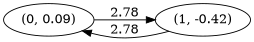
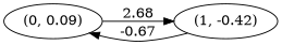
  digraph {
    rankdir=LR
    n1 [label="(0, 0.09)"]
    n2 [label="(1, -0.42)"]
-   n1 -> n2 [label=2.78]
-   n2 -> n1 [label=2.78]
+   n1 -> n2 [label=2.68]
+   n2 -> n1 [label=-0.67]
  }
